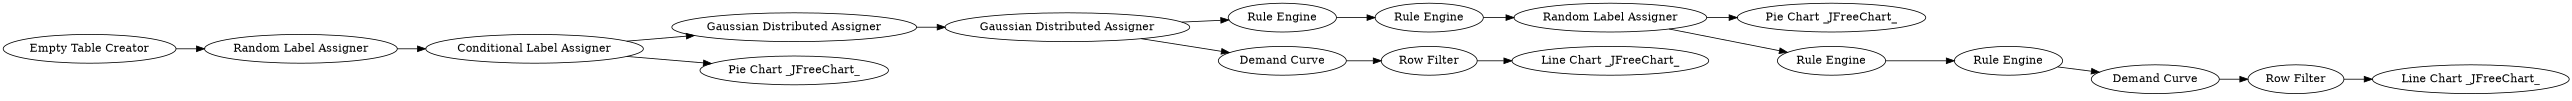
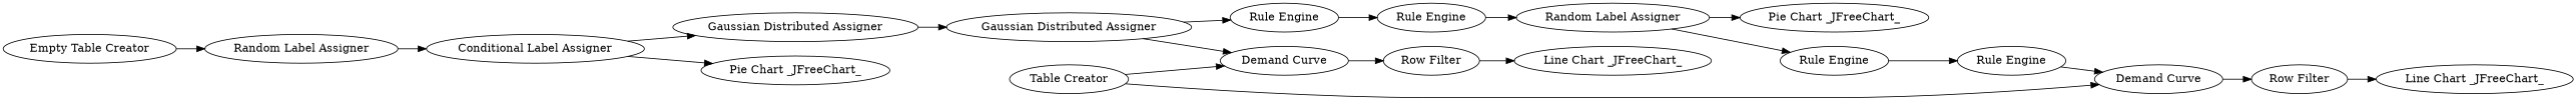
  digraph {
    rankdir=LR
    n1 [label="Empty Table Creator"]
    n2 [label="Random Label Assigner"]
    n3 [label="Conditional Label Assigner"]
+   n4 [label="Table Creator"]
    n5 [label="Demand Curve"]
    n6 [label="Demand Curve"]
    n7 [label="Row Filter"]
    n8 [label="Line Chart _JFreeChart_"]
    n9 [label="Gaussian Distributed Assigner"]
    n10 [label="Rule Engine"]
    n11 [label="Row Filter"]
    n12 [label="Line Chart _JFreeChart_"]
    n13 [label="Rule Engine"]
    n14 [label="Random Label Assigner"]
    n15 [label="Rule Engine"]
    n16 [label="Pie Chart _JFreeChart_"]
    n17 [label="Rule Engine"]
    n18 [label="Gaussian Distributed Assigner"]
    n19 [label="Pie Chart _JFreeChart_"]
    n1 -> n2
    n2 -> n3
    n3 -> n18
    n3 -> n19
+   n4 -> n5
+   n4 -> n6
    n5 -> n7
    n6 -> n11
    n7 -> n8
    n9 -> n6
    n9 -> n10
    n10 -> n13
    n11 -> n12
    n13 -> n14
    n14 -> n15
    n14 -> n16
    n15 -> n17
    n17 -> n5
    n18 -> n9
  }
